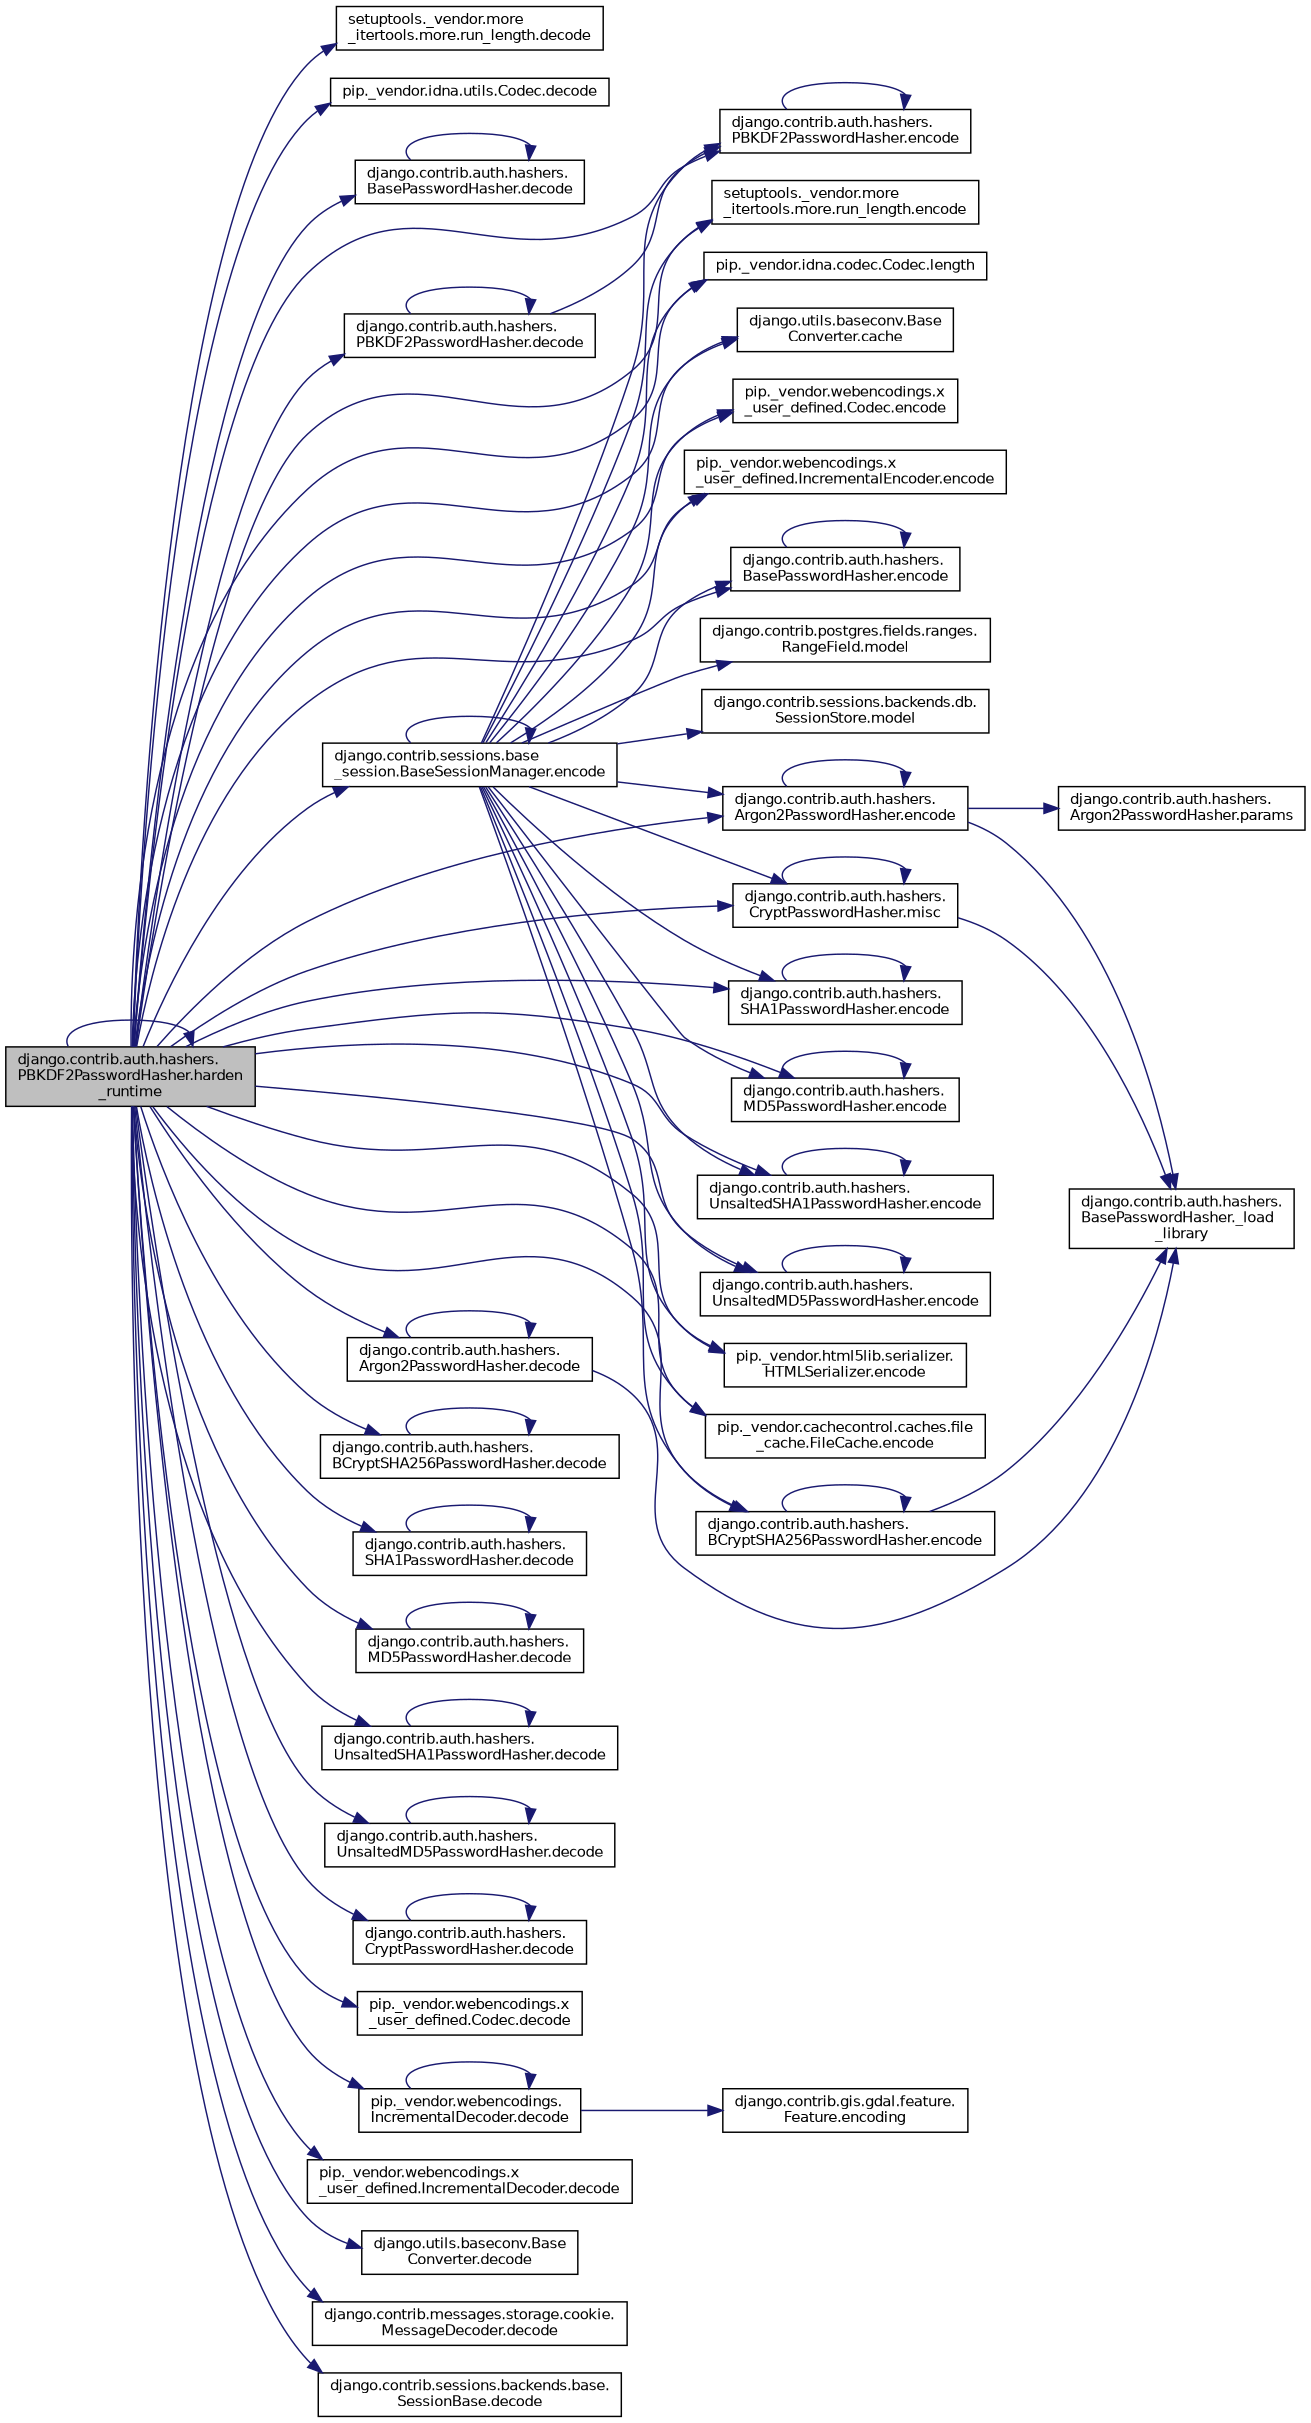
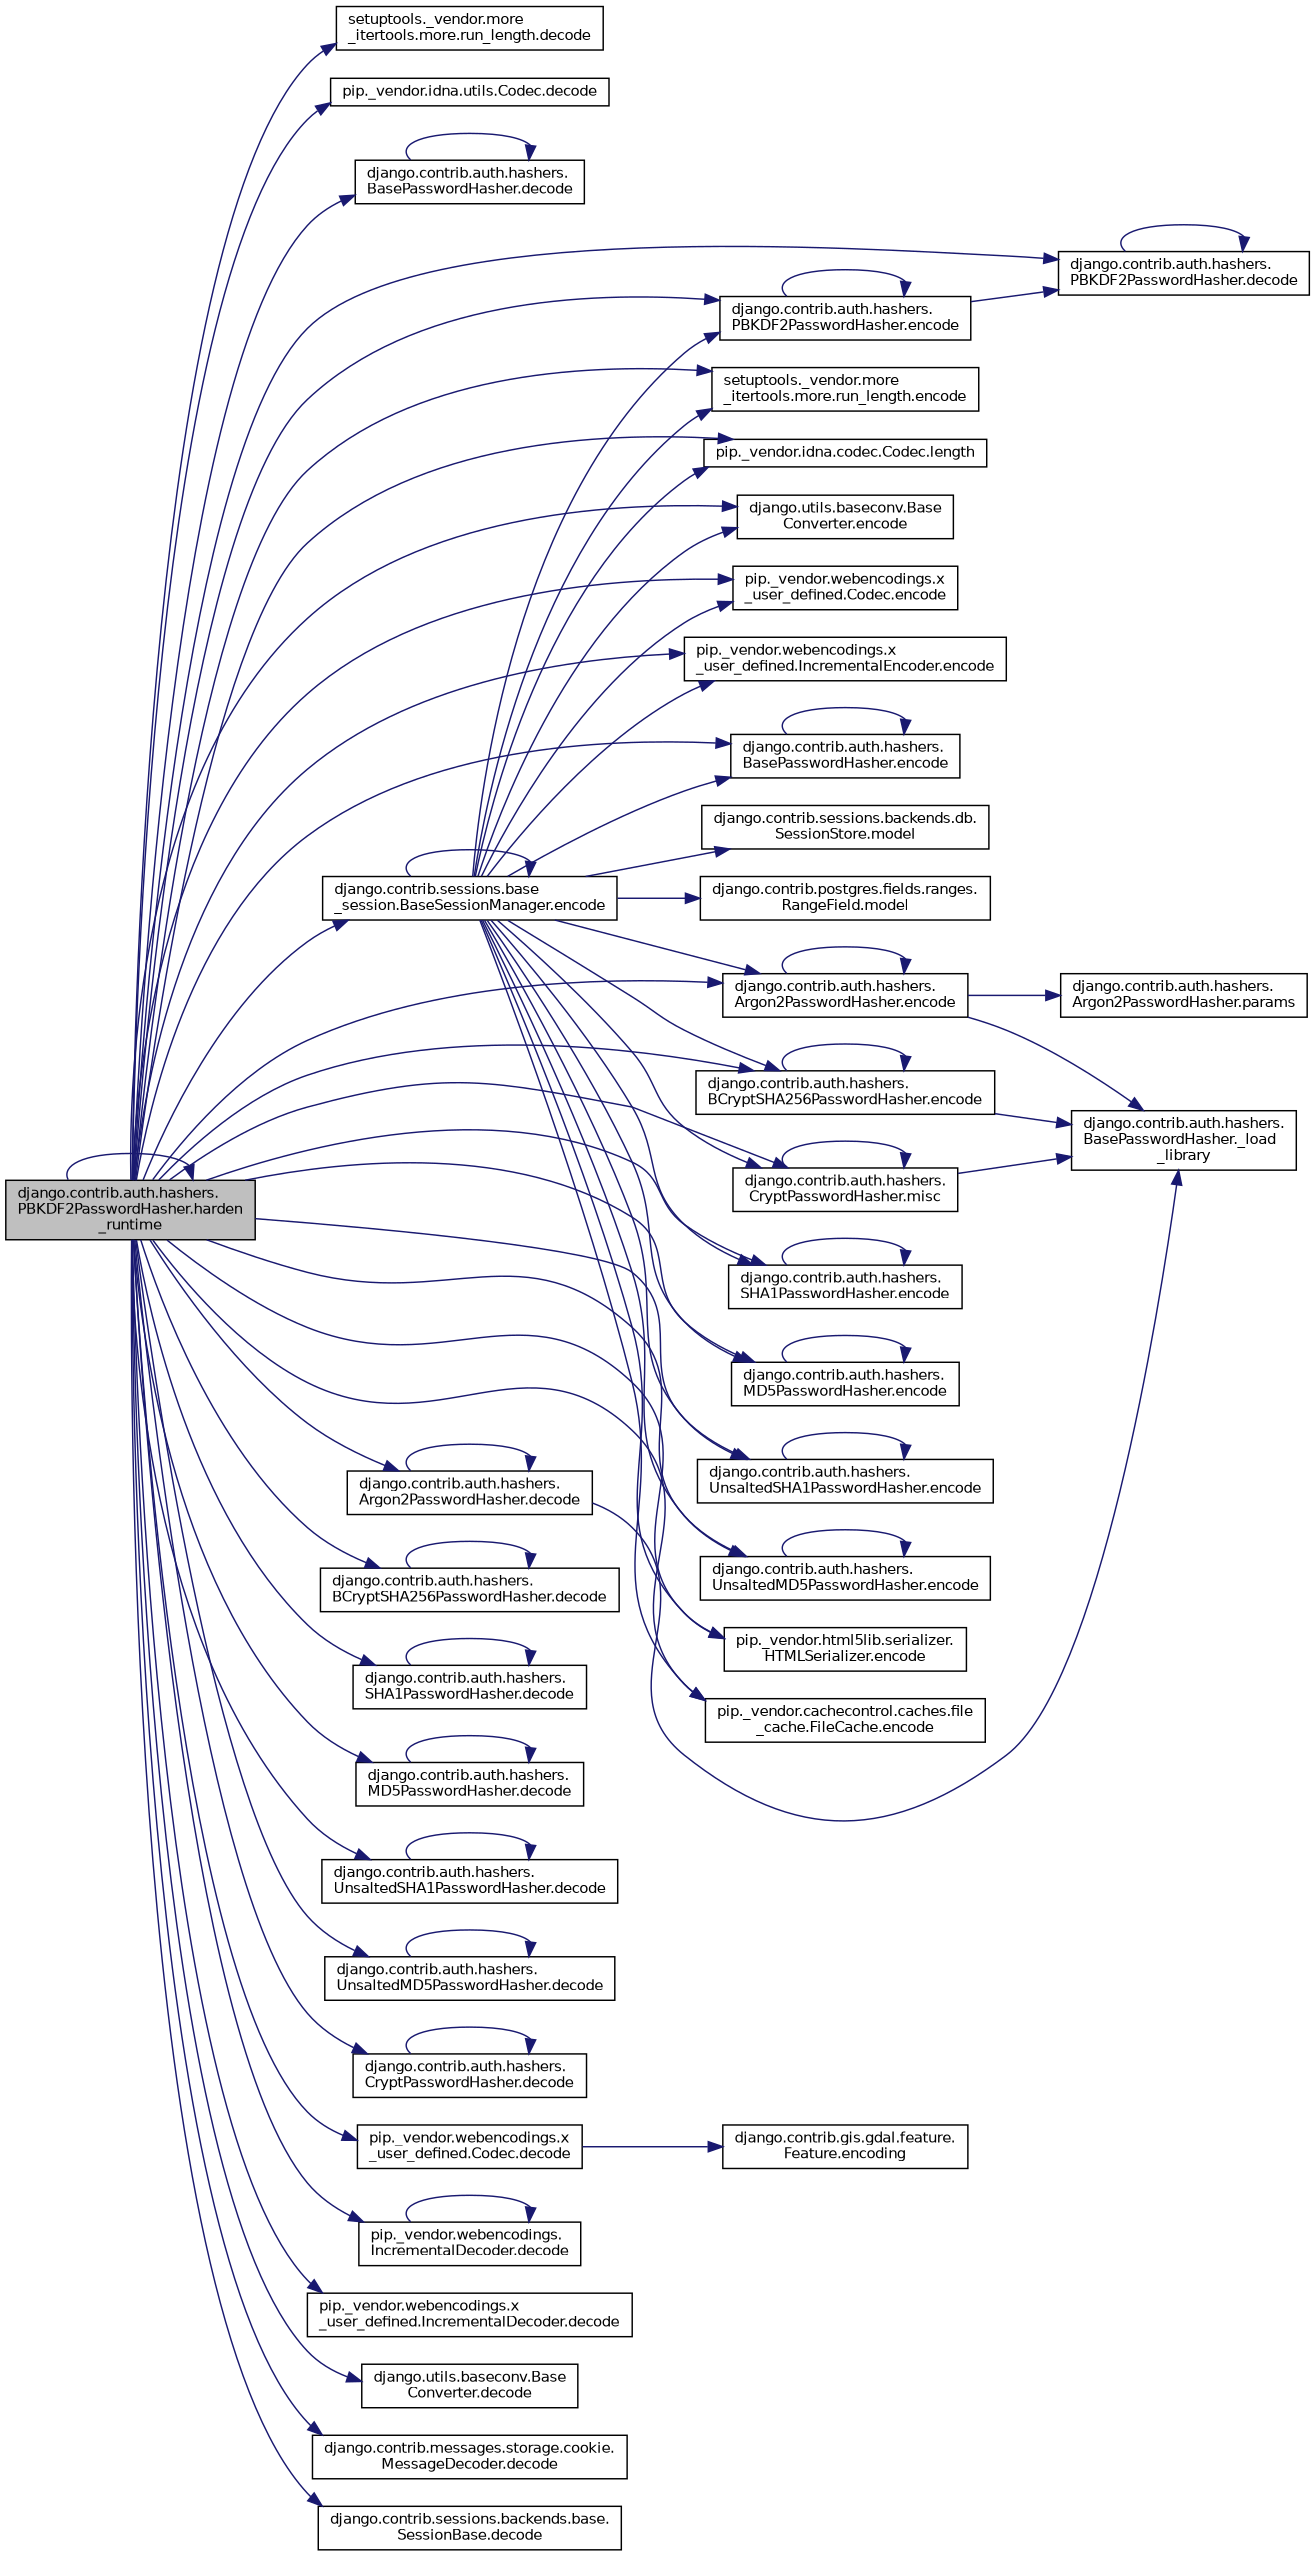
  digraph {
    rankdir=LR
    node [color=black fillcolor=white fontname=Helvetica fontsize=10 shape=record style=filled]
    edge [color=midnightblue fontname=Helvetica fontsize=10 labelfontname=Helvetica labelfontsize=10 style=solid]
    n1 [fillcolor=grey75 fontcolor=black height=0.2 label="django.contrib.auth.hashers.\lPBKDF2PasswordHasher.harden\l_runtime" width=0.4]
    n2 [height=0.2 label="setuptools._vendor.more\l_itertools.more.run_length.decode" width=0.4]
    n3 [height=0.2 label="pip._vendor.idna.utils.Codec.decode" width=0.4]
    n4 [height=0.2 label="django.contrib.auth.hashers.\lBasePasswordHasher.decode" width=0.4]
    n5 [height=0.2 label="django.contrib.auth.hashers.\lPBKDF2PasswordHasher.decode" width=0.4]
    n6 [height=0.2 label="django.contrib.auth.hashers.\lArgon2PasswordHasher.decode" width=0.4]
    n7 [height=0.2 label="django.contrib.auth.hashers.\lBCryptSHA256PasswordHasher.decode" width=0.4]
    n8 [height=0.2 label="django.contrib.auth.hashers.\lSHA1PasswordHasher.decode" width=0.4]
    n9 [height=0.2 label="django.contrib.auth.hashers.\lMD5PasswordHasher.decode" width=0.4]
    n10 [height=0.2 label="django.contrib.auth.hashers.\lUnsaltedSHA1PasswordHasher.decode" width=0.4]
    n11 [height=0.2 label="django.contrib.auth.hashers.\lUnsaltedMD5PasswordHasher.decode" width=0.4]
    n12 [height=0.2 label="django.contrib.auth.hashers.\lCryptPasswordHasher.decode" width=0.4]
    n13 [height=0.2 label="pip._vendor.webencodings.x\l_user_defined.Codec.decode" width=0.4]
    n14 [height=0.2 label="pip._vendor.webencodings.\lIncrementalDecoder.decode" width=0.4]
    n15 [height=0.2 label="pip._vendor.webencodings.x\l_user_defined.IncrementalDecoder.decode" width=0.4]
    n16 [height=0.2 label="django.utils.baseconv.Base\lConverter.decode" width=0.4]
    n17 [height=0.2 label="django.contrib.messages.storage.cookie.\lMessageDecoder.decode" width=0.4]
    n18 [height=0.2 label="django.contrib.sessions.backends.base.\lSessionBase.decode" width=0.4]
    n19 [height=0.2 label="setuptools._vendor.more\l_itertools.more.run_length.encode" width=0.4]
    n20 [height=0.2 label="pip._vendor.idna.codec.Codec.length" width=0.4]
-   n21 [height=0.2 label="django.utils.baseconv.Base\lConverter.cache" width=0.4]
+   n21 [height=0.2 label="django.utils.baseconv.Base\lConverter.encode" width=0.4]
    n22 [height=0.2 label="pip._vendor.webencodings.x\l_user_defined.Codec.encode" width=0.4]
    n23 [height=0.2 label="pip._vendor.webencodings.x\l_user_defined.IncrementalEncoder.encode" width=0.4]
    n24 [height=0.2 label="django.contrib.auth.hashers.\lBasePasswordHasher.encode" width=0.4]
    n25 [height=0.2 label="django.contrib.auth.hashers.\lArgon2PasswordHasher.encode" width=0.4]
    n26 [height=0.2 label="django.contrib.auth.hashers.\lBCryptSHA256PasswordHasher.encode" width=0.4]
    n27 [height=0.2 label="django.contrib.auth.hashers.\lSHA1PasswordHasher.encode" width=0.4]
    n28 [height=0.2 label="django.contrib.auth.hashers.\lMD5PasswordHasher.encode" width=0.4]
    n29 [height=0.2 label="django.contrib.auth.hashers.\lUnsaltedSHA1PasswordHasher.encode" width=0.4]
    n30 [height=0.2 label="django.contrib.auth.hashers.\lUnsaltedMD5PasswordHasher.encode" width=0.4]
    n31 [height=0.2 label="django.contrib.auth.hashers.\lCryptPasswordHasher.misc" width=0.4]
    n32 [height=0.2 label="django.contrib.auth.hashers.\lPBKDF2PasswordHasher.encode" width=0.4]
    n33 [height=0.2 label="django.contrib.sessions.base\l_session.BaseSessionManager.encode" width=0.4]
    n34 [height=0.2 label="pip._vendor.html5lib.serializer.\lHTMLSerializer.encode" width=0.4]
    n35 [height=0.2 label="pip._vendor.cachecontrol.caches.file\l_cache.FileCache.encode" width=0.4]
    n36 [height=0.2 label="django.contrib.auth.hashers.\lBasePasswordHasher._load\l_library" width=0.4]
    n37 [height=0.2 label="django.contrib.gis.gdal.feature.\lFeature.encoding" width=0.4]
    n38 [height=0.2 label="django.contrib.auth.hashers.\lArgon2PasswordHasher.params" width=0.4]
    n39 [height=0.2 label="django.contrib.postgres.fields.ranges.\lRangeField.model" width=0.4]
    n40 [height=0.2 label="django.contrib.sessions.backends.db.\lSessionStore.model" width=0.4]
    n1 -> n1
    n1 -> n2
    n1 -> n3
    n1 -> n4
    n1 -> n5
    n1 -> n6
    n1 -> n7
    n1 -> n8
    n1 -> n9
    n1 -> n10
    n1 -> n11
    n1 -> n12
    n1 -> n13
    n1 -> n14
    n1 -> n15
    n1 -> n16
    n1 -> n17
    n1 -> n18
    n1 -> n19
    n1 -> n20
    n1 -> n21
    n1 -> n22
    n1 -> n23
    n1 -> n24
    n1 -> n25
    n1 -> n26
    n1 -> n27
    n1 -> n28
    n1 -> n29
    n1 -> n30
    n1 -> n31
    n1 -> n32
    n1 -> n33
    n1 -> n34
    n1 -> n35
    n4 -> n4
    n5 -> n5
    n6 -> n6
    n6 -> n36
    n7 -> n7
    n8 -> n8
    n9 -> n9
    n10 -> n10
    n11 -> n11
    n12 -> n12
    n14 -> n14
-   n14 -> n37
+   n13 -> n37
    n24 -> n24
    n25 -> n25
    n25 -> n36
    n25 -> n38
    n26 -> n26
    n26 -> n36
    n27 -> n27
    n28 -> n28
    n29 -> n29
    n30 -> n30
    n31 -> n31
    n31 -> n36
-   n5 -> n32
+   n32 -> n5
    n32 -> n32
    n33 -> n19
    n33 -> n20
    n33 -> n21
    n33 -> n22
    n33 -> n23
    n33 -> n24
    n33 -> n25
    n33 -> n26
    n33 -> n27
    n33 -> n28
    n33 -> n29
    n33 -> n30
    n33 -> n31
    n33 -> n32
    n33 -> n33
    n33 -> n34
    n33 -> n35
    n33 -> n39
    n33 -> n40
  }
